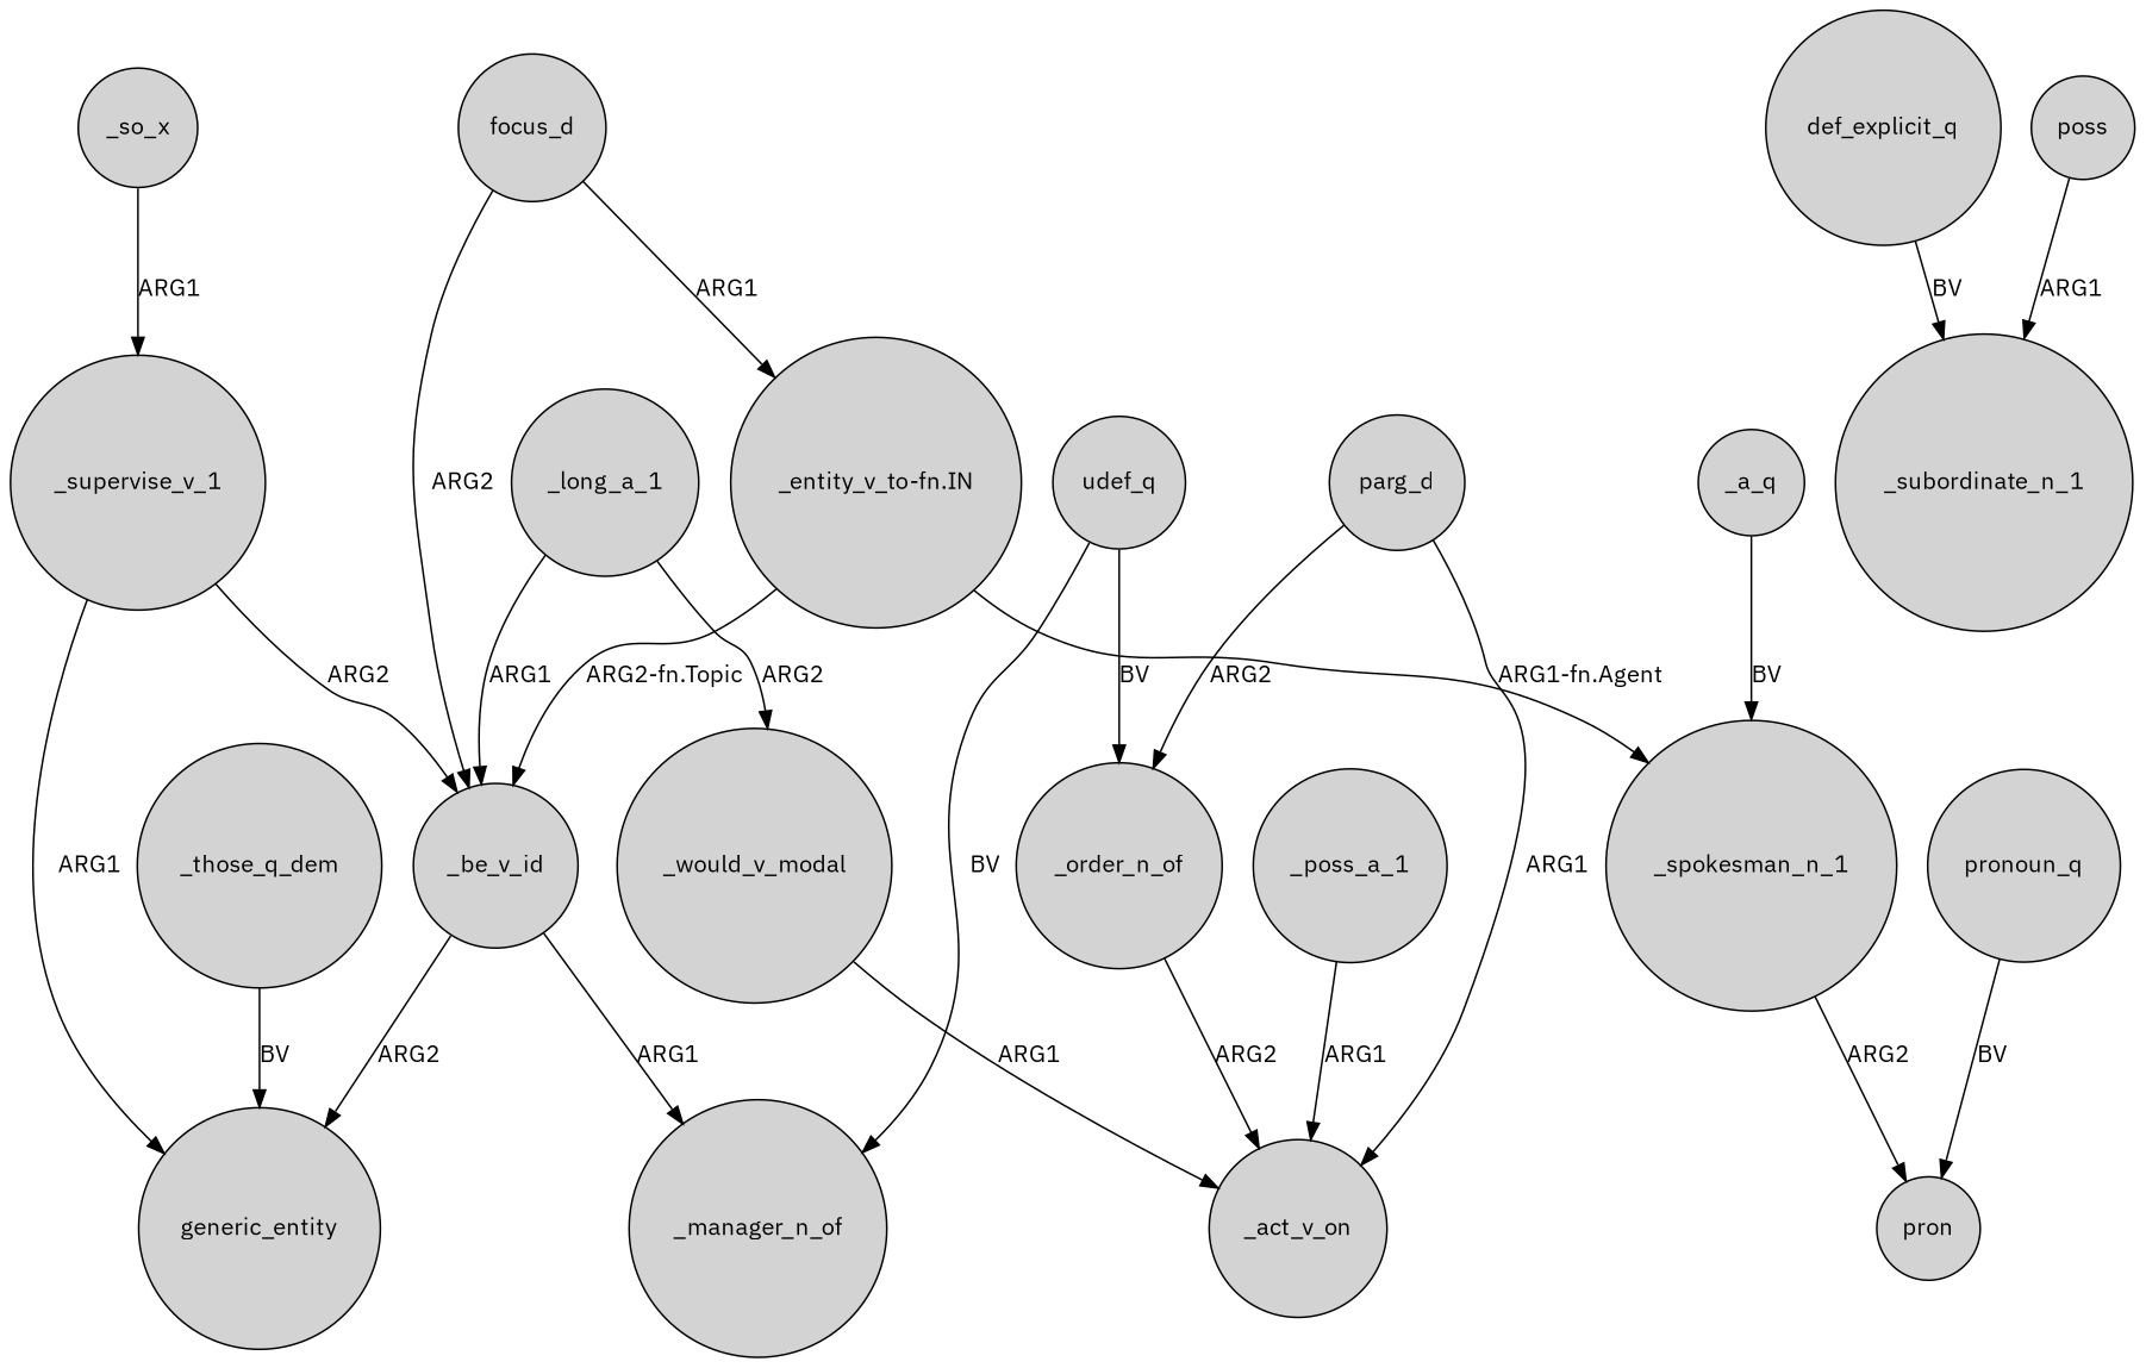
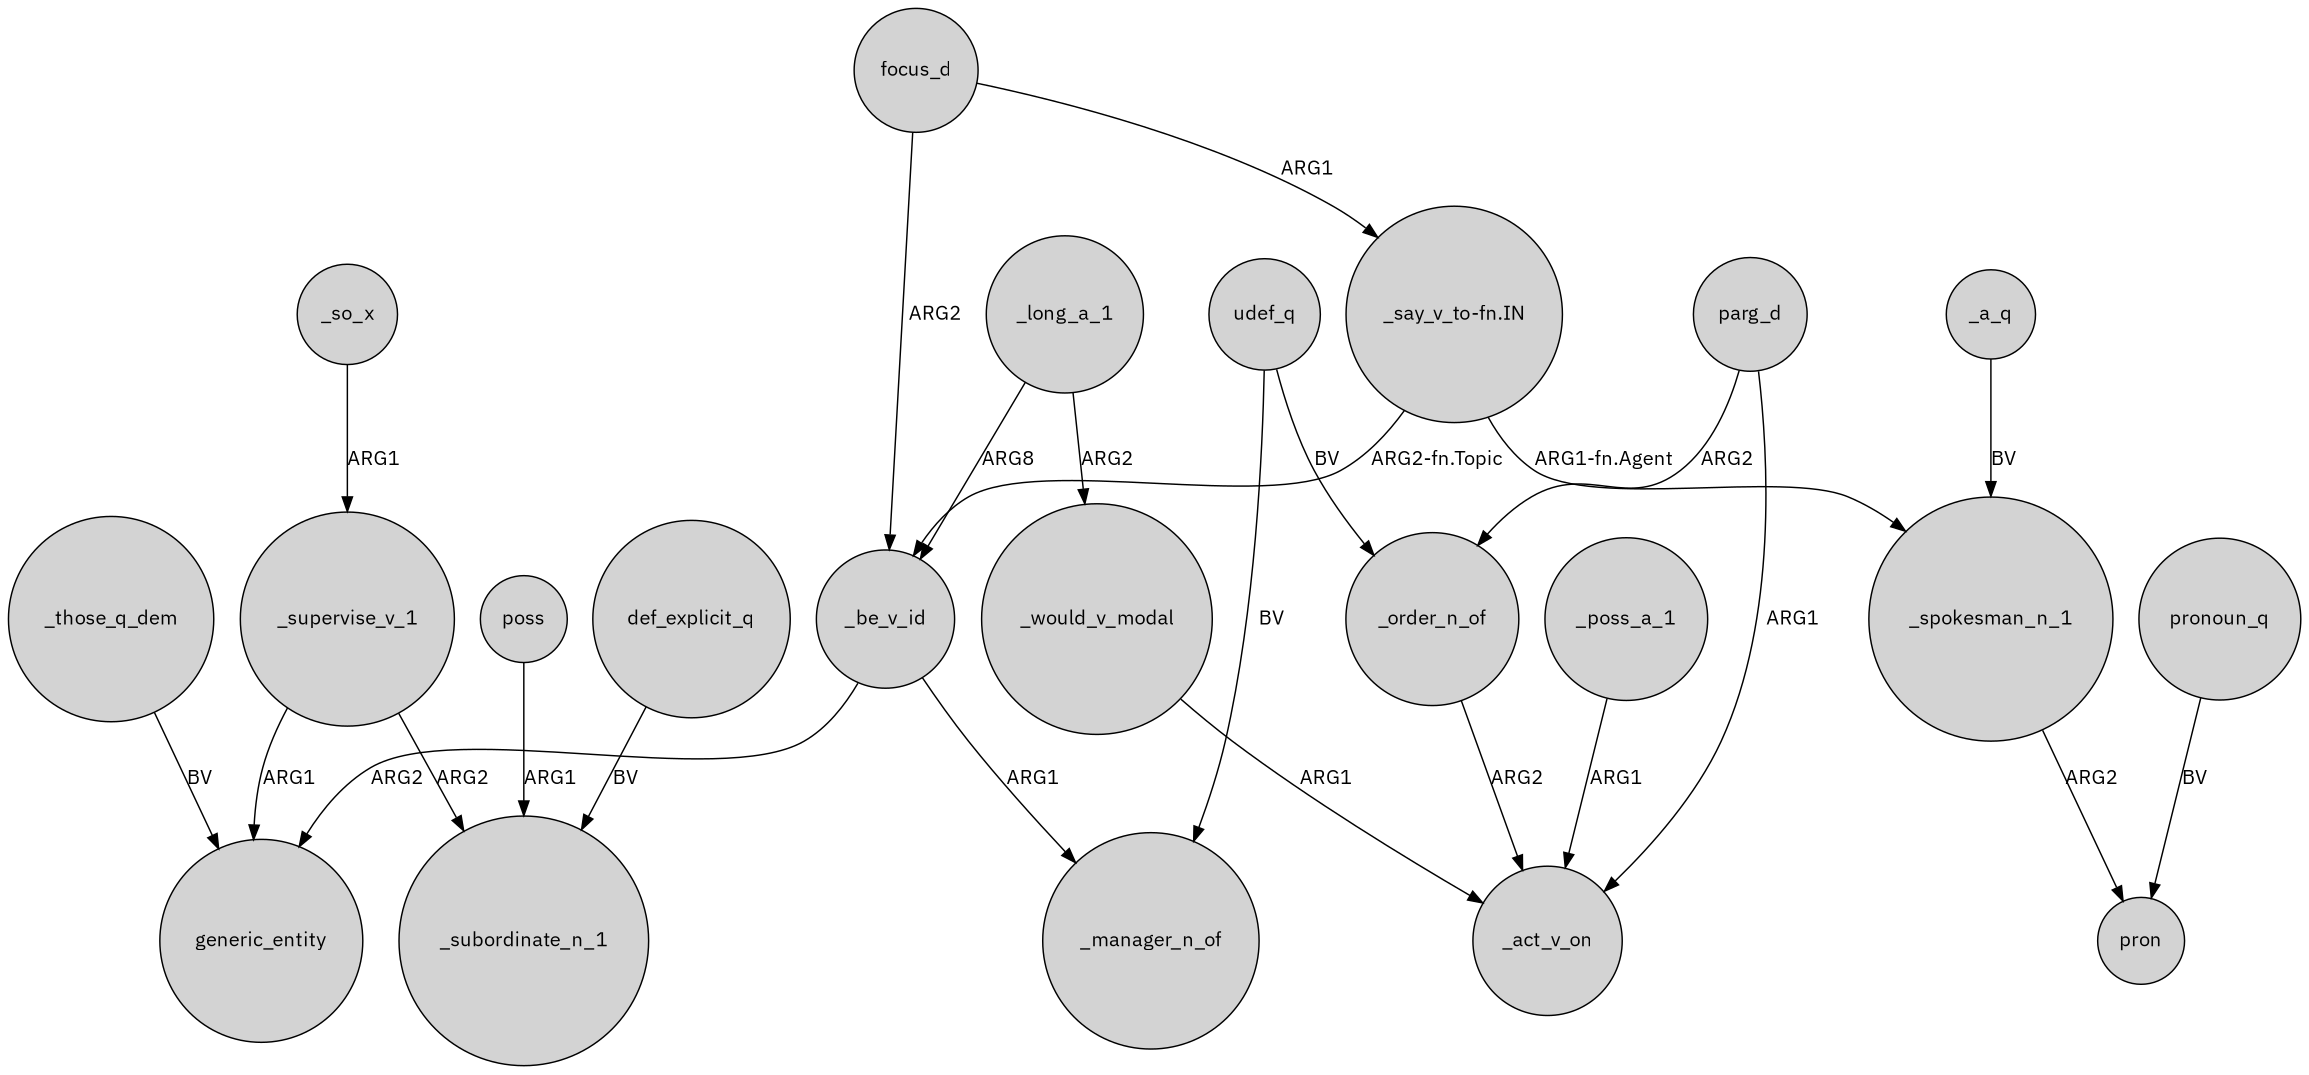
  digraph {
    fontname="IBM Plex Sans"
    node [fontname="IBM Plex Sans" shape=circle style=filled]
    edge [fontname="IBM Plex Sans"]
    focus_d
    _be_v_id
-   "_say_v_to-fn.IN" [label="_entity_v_to-fn.IN"]
+   "_say_v_to-fn.IN"
    generic_entity
    _manager_n_of
    _spokesman_n_1
    def_explicit_q
    _subordinate_n_1
    poss
    _so_x
    _supervise_v_1
    _would_v_modal
    _act_v_on
    udef_q
    _order_n_of
    n16 [label=_poss_a_1]
    parg_d
    pron
    pronoun_q
    _long_a_1
    _a_q
    _those_q_dem
    focus_d -> _be_v_id [label=ARG2]
    focus_d -> "_say_v_to-fn.IN" [label=ARG1]
    _be_v_id -> generic_entity [label=ARG2]
    _be_v_id -> _manager_n_of [label=ARG1]
    "_say_v_to-fn.IN" -> _be_v_id [label="ARG2-fn.Topic"]
    "_say_v_to-fn.IN" -> _spokesman_n_1 [label="ARG1-fn.Agent"]
    _spokesman_n_1 -> pron [label=ARG2]
    def_explicit_q -> _subordinate_n_1 [label=BV]
    poss -> _subordinate_n_1 [label=ARG1]
    _so_x -> _supervise_v_1 [label=ARG1]
    _supervise_v_1 -> generic_entity [label=ARG1]
-   _supervise_v_1 -> _be_v_id [label=ARG2]
+   _supervise_v_1 -> _subordinate_n_1 [label=ARG2]
    _would_v_modal -> _act_v_on [label=ARG1]
    udef_q -> _manager_n_of [label=BV]
    udef_q -> _order_n_of [label=BV]
    _order_n_of -> _act_v_on [label=ARG2]
    n16 -> _act_v_on [label=ARG1]
    parg_d -> _act_v_on [label=ARG1]
    parg_d -> _order_n_of [label=ARG2]
    pronoun_q -> pron [label=BV]
-   _long_a_1 -> _be_v_id [label=ARG1]
+   _long_a_1 -> _be_v_id [label=ARG8]
    _long_a_1 -> _would_v_modal [label=ARG2]
    _a_q -> _spokesman_n_1 [label=BV]
    _those_q_dem -> generic_entity [label=BV]
  }
